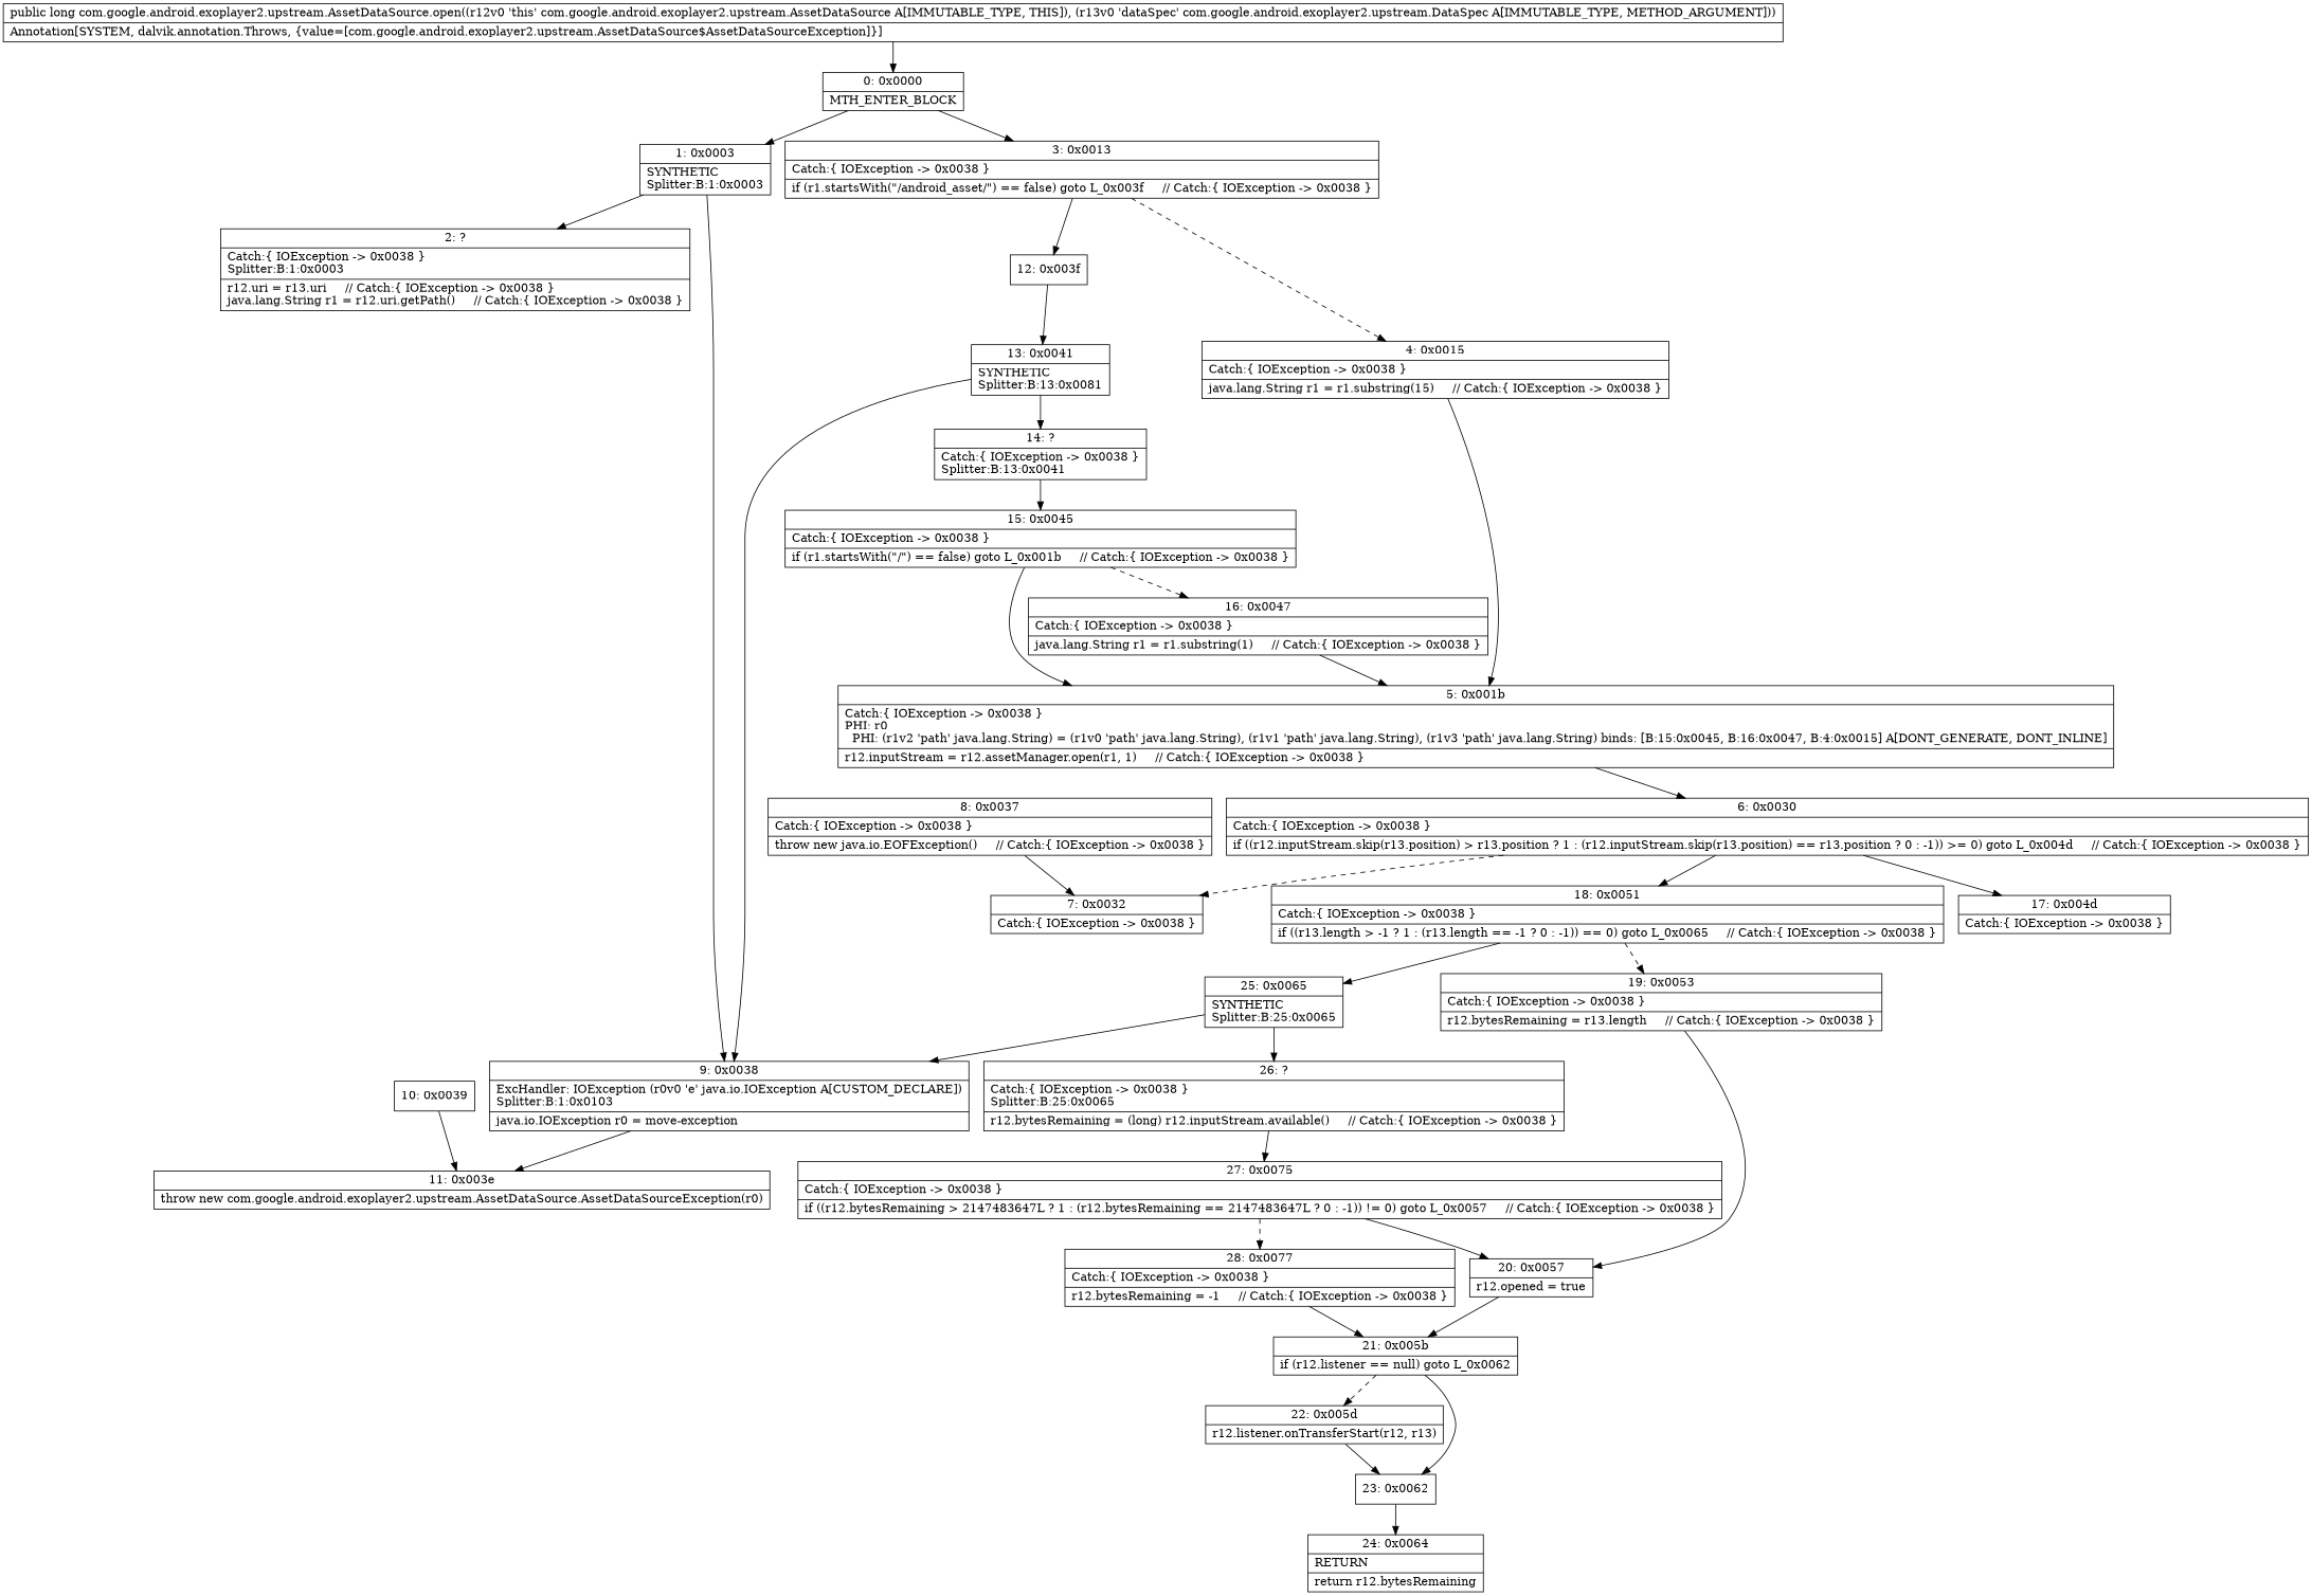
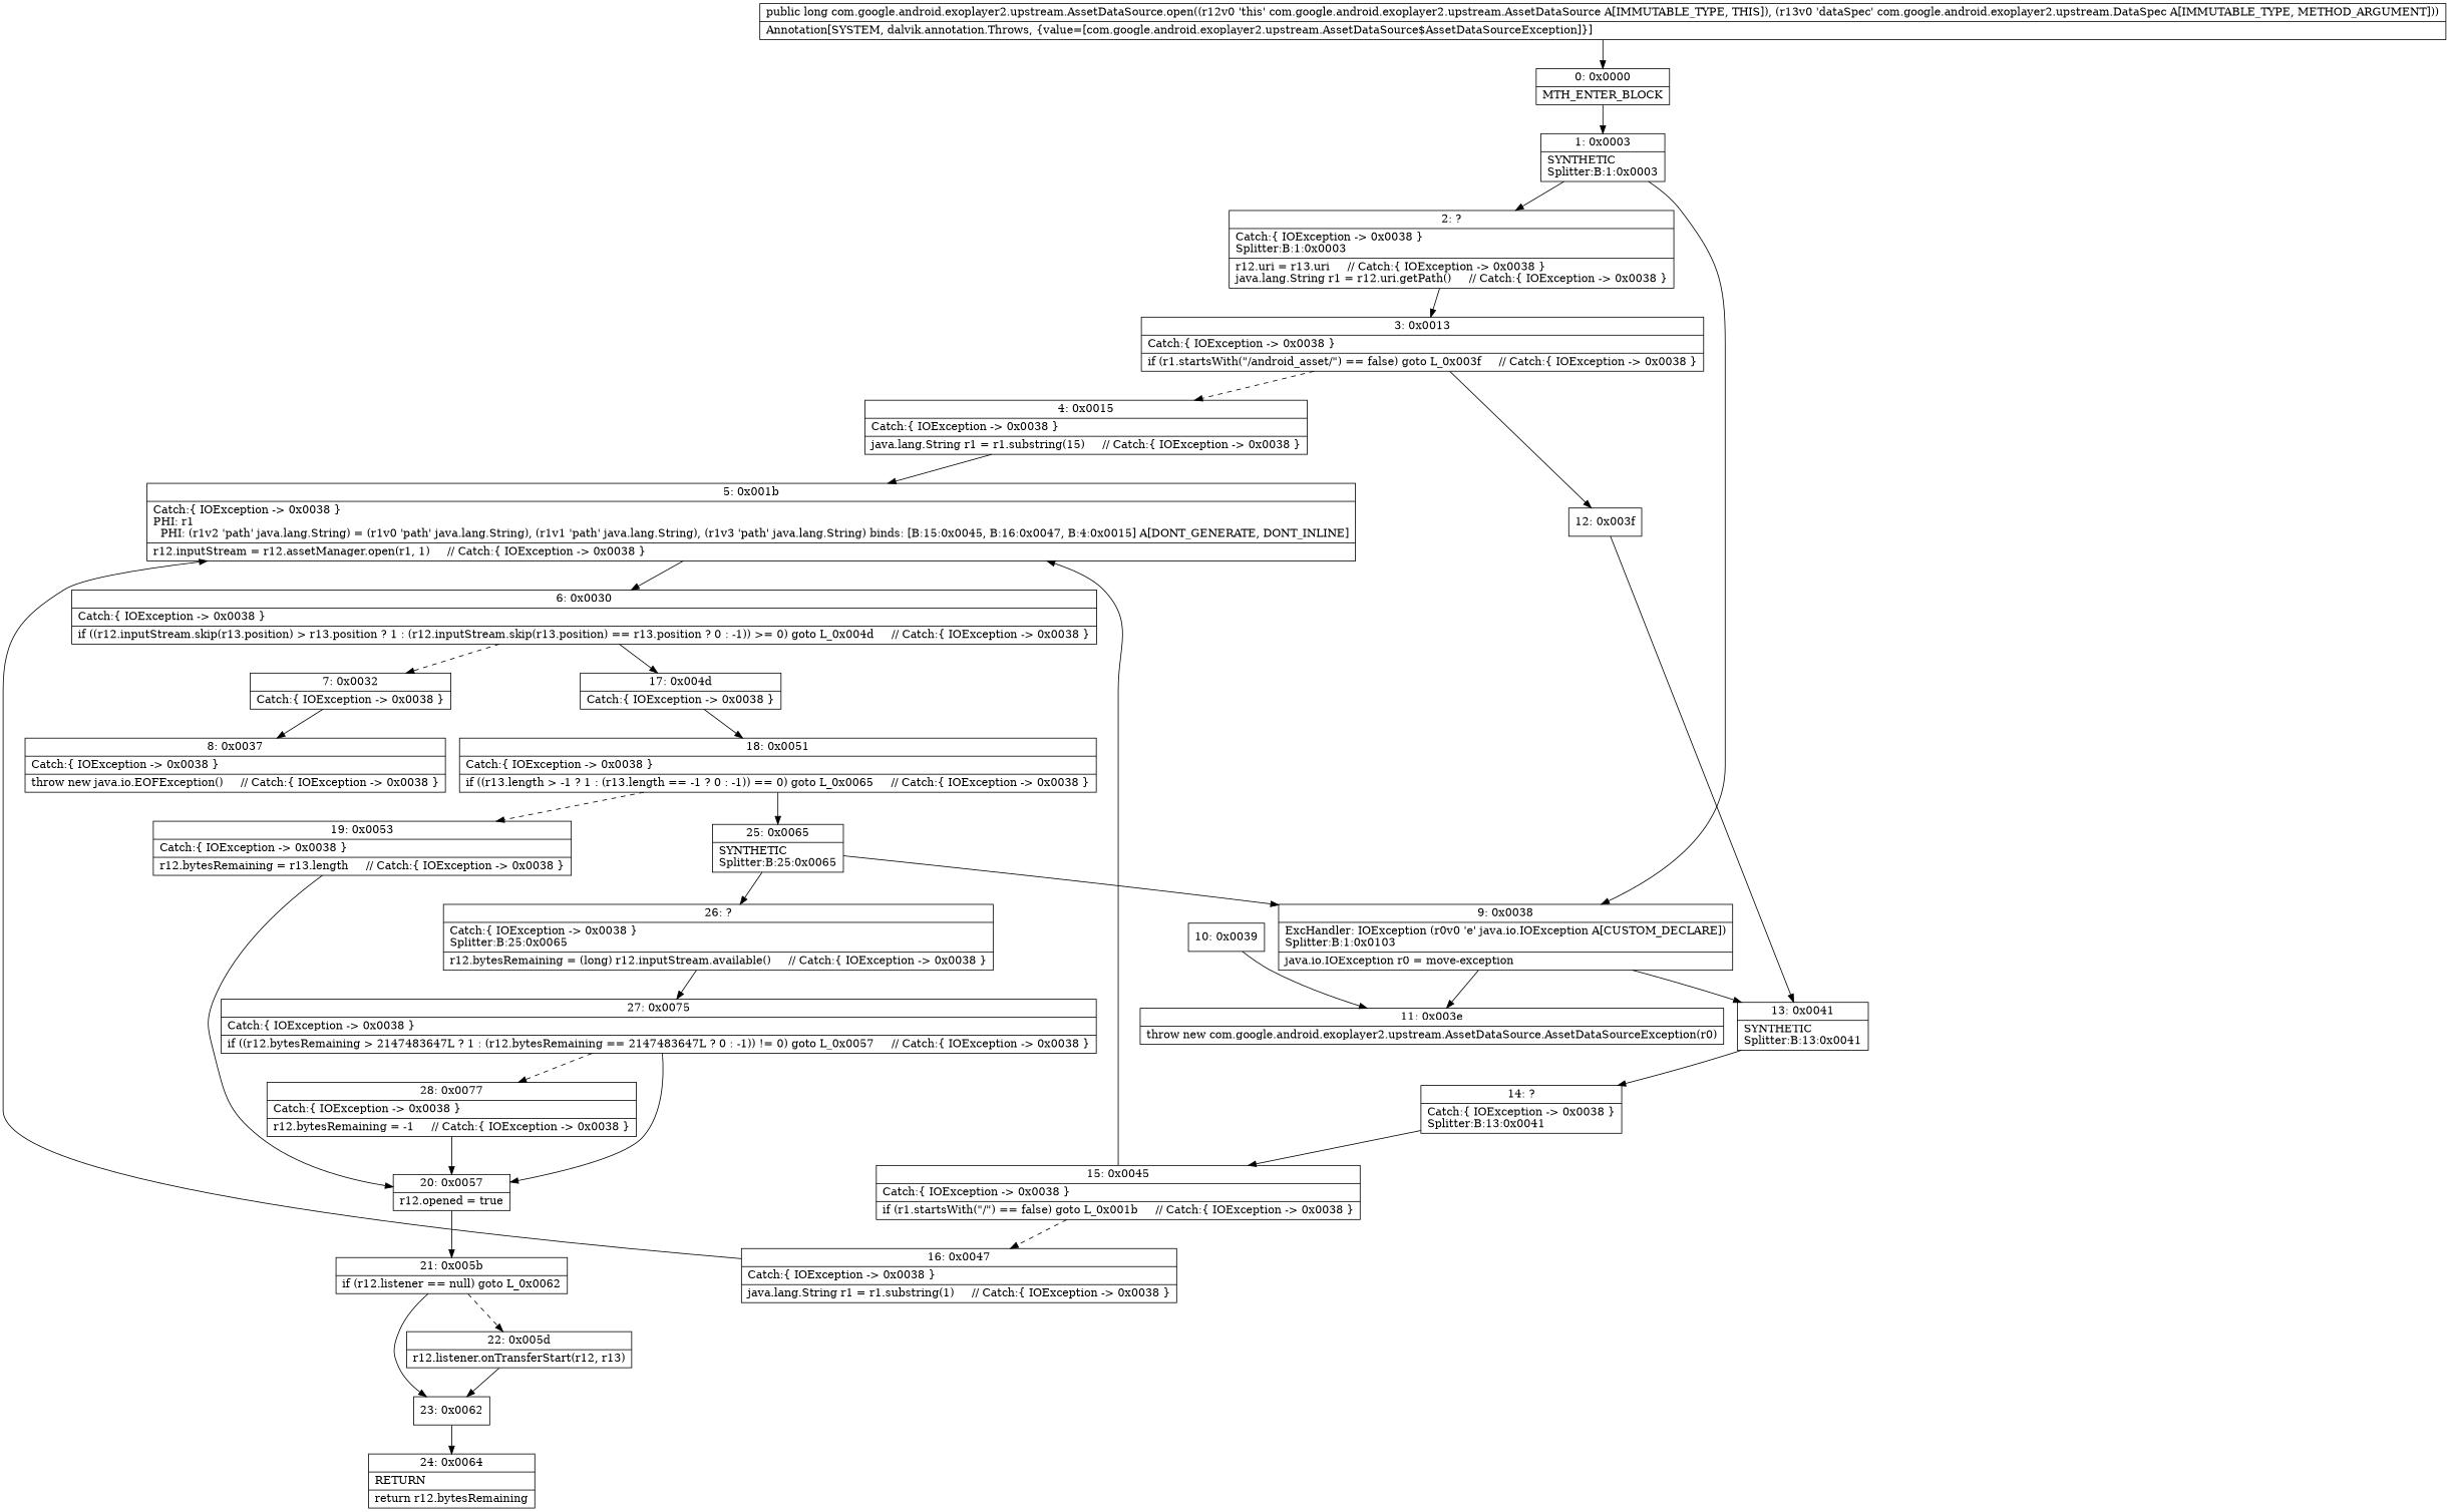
  digraph {
    node [shape=record]
    n1 [label="{0\:\ 0x0000|MTH_ENTER_BLOCK\l}"]
    n2 [label="{1\:\ 0x0003|SYNTHETIC\lSplitter:B:1:0x0003\l}"]
    n3 [label="{2\:\ ?|Catch:\{ IOException \-\> 0x0038 \}\lSplitter:B:1:0x0003\l|r12.uri = r13.uri     \/\/ Catch:\{ IOException \-\> 0x0038 \}\ljava.lang.String r1 = r12.uri.getPath()     \/\/ Catch:\{ IOException \-\> 0x0038 \}\l}"]
    n4 [label="{9\:\ 0x0038|ExcHandler: IOException (r0v0 'e' java.io.IOException A[CUSTOM_DECLARE])\lSplitter:B:1:0x0103\l|java.io.IOException r0 = move\-exception\l}"]
    n5 [label="{3\:\ 0x0013|Catch:\{ IOException \-\> 0x0038 \}\l|if (r1.startsWith(\"\/android_asset\/\") == false) goto L_0x003f     \/\/ Catch:\{ IOException \-\> 0x0038 \}\l}"]
    n6 [label="{11\:\ 0x003e|throw new com.google.android.exoplayer2.upstream.AssetDataSource.AssetDataSourceException(r0)\l}"]
    n7 [label="{4\:\ 0x0015|Catch:\{ IOException \-\> 0x0038 \}\l|java.lang.String r1 = r1.substring(15)     \/\/ Catch:\{ IOException \-\> 0x0038 \}\l}"]
    n8 [label="{12\:\ 0x003f}"]
-   n9 [label="{5\:\ 0x001b|Catch:\{ IOException \-\> 0x0038 \}\lPHI: r0 \l  PHI: (r1v2 'path' java.lang.String) = (r1v0 'path' java.lang.String), (r1v1 'path' java.lang.String), (r1v3 'path' java.lang.String) binds: [B:15:0x0045, B:16:0x0047, B:4:0x0015] A[DONT_GENERATE, DONT_INLINE]\l|r12.inputStream = r12.assetManager.open(r1, 1)     \/\/ Catch:\{ IOException \-\> 0x0038 \}\l}"]
-   n10 [label="{13\:\ 0x0041|SYNTHETIC\lSplitter:B:13:0x0081\l}"]
+   n9 [label="{5\:\ 0x001b|Catch:\{ IOException \-\> 0x0038 \}\lPHI: r1 \l  PHI: (r1v2 'path' java.lang.String) = (r1v0 'path' java.lang.String), (r1v1 'path' java.lang.String), (r1v3 'path' java.lang.String) binds: [B:15:0x0045, B:16:0x0047, B:4:0x0015] A[DONT_GENERATE, DONT_INLINE]\l|r12.inputStream = r12.assetManager.open(r1, 1)     \/\/ Catch:\{ IOException \-\> 0x0038 \}\l}"]
+   n10 [label="{13\:\ 0x0041|SYNTHETIC\lSplitter:B:13:0x0041\l}"]
    n11 [label="{6\:\ 0x0030|Catch:\{ IOException \-\> 0x0038 \}\l|if ((r12.inputStream.skip(r13.position) \> r13.position ? 1 : (r12.inputStream.skip(r13.position) == r13.position ? 0 : \-1)) \>= 0) goto L_0x004d     \/\/ Catch:\{ IOException \-\> 0x0038 \}\l}"]
    n12 [label="{7\:\ 0x0032|Catch:\{ IOException \-\> 0x0038 \}\l}"]
    n13 [label="{17\:\ 0x004d|Catch:\{ IOException \-\> 0x0038 \}\l}"]
    n14 [label="{8\:\ 0x0037|Catch:\{ IOException \-\> 0x0038 \}\l|throw new java.io.EOFException()     \/\/ Catch:\{ IOException \-\> 0x0038 \}\l}"]
    n15 [label="{18\:\ 0x0051|Catch:\{ IOException \-\> 0x0038 \}\l|if ((r13.length \> \-1 ? 1 : (r13.length == \-1 ? 0 : \-1)) == 0) goto L_0x0065     \/\/ Catch:\{ IOException \-\> 0x0038 \}\l}"]
    n16 [label="{10\:\ 0x0039}"]
    n17 [label="{14\:\ ?|Catch:\{ IOException \-\> 0x0038 \}\lSplitter:B:13:0x0041\l}"]
    n18 [label="{15\:\ 0x0045|Catch:\{ IOException \-\> 0x0038 \}\l|if (r1.startsWith(\"\/\") == false) goto L_0x001b     \/\/ Catch:\{ IOException \-\> 0x0038 \}\l}"]
    n19 [label="{16\:\ 0x0047|Catch:\{ IOException \-\> 0x0038 \}\l|java.lang.String r1 = r1.substring(1)     \/\/ Catch:\{ IOException \-\> 0x0038 \}\l}"]
    n20 [label="{19\:\ 0x0053|Catch:\{ IOException \-\> 0x0038 \}\l|r12.bytesRemaining = r13.length     \/\/ Catch:\{ IOException \-\> 0x0038 \}\l}"]
    n21 [label="{25\:\ 0x0065|SYNTHETIC\lSplitter:B:25:0x0065\l}"]
    n22 [label="{20\:\ 0x0057|r12.opened = true\l}"]
    n23 [label="{26\:\ ?|Catch:\{ IOException \-\> 0x0038 \}\lSplitter:B:25:0x0065\l|r12.bytesRemaining = (long) r12.inputStream.available()     \/\/ Catch:\{ IOException \-\> 0x0038 \}\l}"]
    n24 [label="{21\:\ 0x005b|if (r12.listener == null) goto L_0x0062\l}"]
    n25 [label="{22\:\ 0x005d|r12.listener.onTransferStart(r12, r13)\l}"]
    n26 [label="{23\:\ 0x0062}"]
    n27 [label="{24\:\ 0x0064|RETURN\l|return r12.bytesRemaining\l}"]
    n28 [label="{27\:\ 0x0075|Catch:\{ IOException \-\> 0x0038 \}\l|if ((r12.bytesRemaining \> 2147483647L ? 1 : (r12.bytesRemaining == 2147483647L ? 0 : \-1)) != 0) goto L_0x0057     \/\/ Catch:\{ IOException \-\> 0x0038 \}\l}"]
    n29 [label="{28\:\ 0x0077|Catch:\{ IOException \-\> 0x0038 \}\l|r12.bytesRemaining = \-1     \/\/ Catch:\{ IOException \-\> 0x0038 \}\l}"]
    n30 [label="{public long com.google.android.exoplayer2.upstream.AssetDataSource.open((r12v0 'this' com.google.android.exoplayer2.upstream.AssetDataSource A[IMMUTABLE_TYPE, THIS]), (r13v0 'dataSpec' com.google.android.exoplayer2.upstream.DataSpec A[IMMUTABLE_TYPE, METHOD_ARGUMENT]))  | Annotation[SYSTEM, dalvik.annotation.Throws, \{value=[com.google.android.exoplayer2.upstream.AssetDataSource$AssetDataSourceException]\}]\l}"]
    n1 -> n2
    n2 -> n3
    n2 -> n4
-   n1 -> n5
+   n3 -> n5
    n4 -> n6
    n5 -> n7 [style=dashed]
    n5 -> n8
    n7 -> n9
    n8 -> n10
    n9 -> n11
-   n10 -> n4
+   n4 -> n10
    n10 -> n17
    n11 -> n12 [style=dashed]
    n11 -> n13
-   n14 -> n12
-   n11 -> n15
+   n12 -> n14
+   n13 -> n15
    n15 -> n20 [style=dashed]
    n15 -> n21
    n16 -> n6
    n17 -> n18
    n18 -> n9
    n18 -> n19 [style=dashed]
    n19 -> n9
    n20 -> n22
    n21 -> n4
    n21 -> n23
    n22 -> n24
    n23 -> n28
    n24 -> n25 [style=dashed]
    n24 -> n26
    n25 -> n26
    n26 -> n27
    n28 -> n22
    n28 -> n29 [style=dashed]
-   n29 -> n24
+   n29 -> n22
    n30 -> n1
  }
